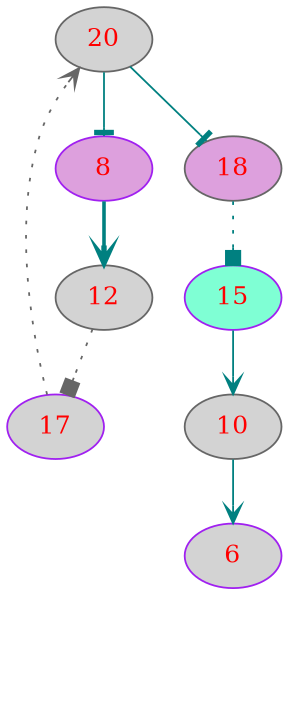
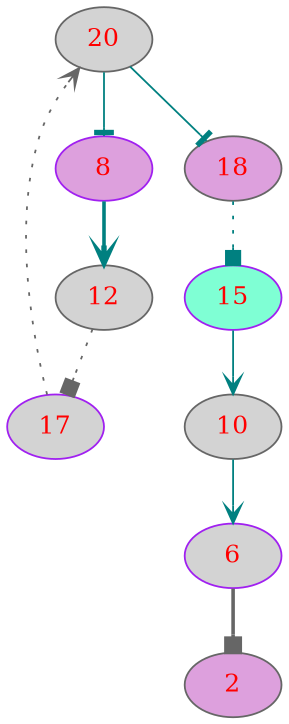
  digraph {
    node [color=gray40 fillcolor=lightgrey fontcolor=red style=filled]
    edge [arrowhead=vee color=teal style=solid]
+   2 [fillcolor=plum]
    8 [color=purple fillcolor=plum]
    12
    6 [color=purple]
    17 [color=purple]
    10
    20
    15 [color=purple fillcolor=aquamarine]
    18 [fillcolor=plum]
    8 -> 12 [style=bold]
    12 -> 17 [arrowhead=box color=gray40 style=dotted]
+   6 -> 2 [arrowhead=box color=gray40 style=bold]
    17 -> 20 [color=gray40 style=dotted]
    10 -> 6
    20 -> 8 [arrowhead=tee]
    20 -> 18 [arrowhead=tee]
    15 -> 10
    18 -> 15 [arrowhead=box style=dotted]
  }
